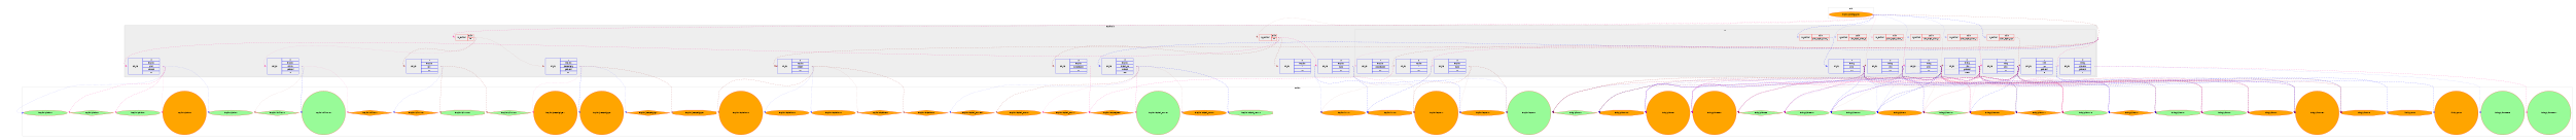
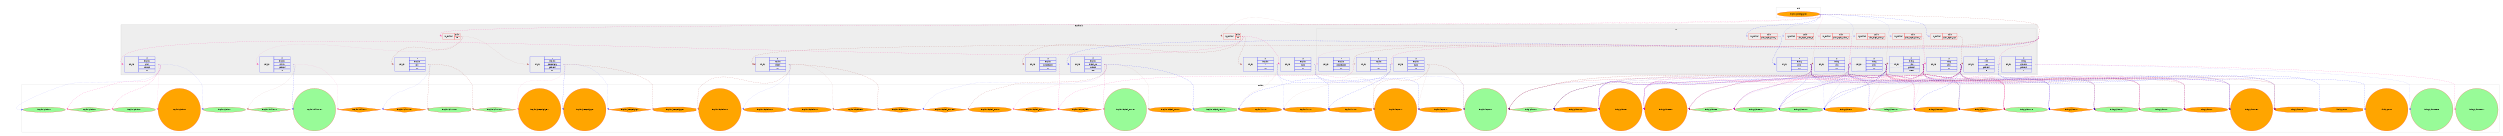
  digraph {
    compound=true
    concentrate=true
    fontname="Patrick Hand"
    fontsize=10
    newrank=true
    rankdir=TB
    ranksep=1.5
    node [color=red fillcolor=orange fontname="Patrick Hand" fontsize=10 shape=none style=filled]
    edge [arrowhead=vee color=blue fontname="Patrick Hand" headport=w style=dotted tailport=e weight=100]
    n1 [label="dev-python/jaraco-logging-1.5.2" shape=ellipse width=4]
    n2 [color=blue label=<<TABLE BORDER="0" CELLBORDER="1" CELLSPACING="0" CELLPADDING="4" WIDTH="220"><TR><TD ROWSPAN="6" CELLPADDING="30">pack_dep</TD></TR><TR><TD WIDTH="110">no</TD></TR><TR><TD>dev-python</TD></TR><TR><TD>sphinx</TD></TR><TR><TD>none</TD></TR><TR><TD></TD></TR></TABLE>> fillcolor="" style=""]
    n3 [color=blue label=<<TABLE BORDER="0" CELLBORDER="1" CELLSPACING="0" CELLPADDING="4" WIDTH="220"><TR><TD ROWSPAN="6" CELLPADDING="30">pack_dep</TD></TR><TR><TD WIDTH="110">no</TD></TR><TR><TD>dev-python</TD></TR><TR><TD>jaraco-packaging</TD></TR><TR><TD>greaterequal</TD></TR><TR><TD>3.2</TD></TR></TABLE>> fillcolor="" style=""]
    n4 [color=blue label=<<TABLE BORDER="0" CELLBORDER="1" CELLSPACING="0" CELLPADDING="4" WIDTH="220"><TR><TD ROWSPAN="6" CELLPADDING="30">pack_dep</TD></TR><TR><TD WIDTH="110">no</TD></TR><TR><TD>dev-python</TD></TR><TR><TD>rst-linker</TD></TR><TR><TD>greaterequal</TD></TR><TR><TD>1.9</TD></TR></TABLE>> fillcolor="" style=""]
    n5 [label=<<TABLE BORDER="0" CELLBORDER="1" CELLSPACING="0" CELLPADDING="4"><TR><TD ROWSPAN="3" CELLPADDING="10">use_conditional</TD></TR><TR><TD>positive</TD></TR><TR><TD>doc</TD></TR></TABLE>> fillcolor="" style=""]
    n6 [color=blue label=<<TABLE BORDER="0" CELLBORDER="1" CELLSPACING="0" CELLPADDING="4" WIDTH="220"><TR><TD ROWSPAN="6" CELLPADDING="30">pack_dep</TD></TR><TR><TD WIDTH="110">no</TD></TR><TR><TD>dev-python</TD></TR><TR><TD>namespace-jaraco</TD></TR><TR><TD>none</TD></TR><TR><TD></TD></TR></TABLE>> fillcolor="" style=""]
    n7 [color=blue label=<<TABLE BORDER="0" CELLBORDER="1" CELLSPACING="0" CELLPADDING="4" WIDTH="220"><TR><TD ROWSPAN="6" CELLPADDING="30">pack_dep</TD></TR><TR><TD WIDTH="110">no</TD></TR><TR><TD>dev-python</TD></TR><TR><TD>six</TD></TR><TR><TD>none</TD></TR><TR><TD></TD></TR></TABLE>> fillcolor="" style=""]
    n8 [color=blue label=<<TABLE BORDER="0" CELLBORDER="1" CELLSPACING="0" CELLPADDING="4" WIDTH="220"><TR><TD ROWSPAN="6" CELLPADDING="30">pack_dep</TD></TR><TR><TD WIDTH="110">no</TD></TR><TR><TD>dev-python</TD></TR><TR><TD>tempora</TD></TR><TR><TD>none</TD></TR><TR><TD></TD></TR></TABLE>> fillcolor="" style=""]
    n9 [color=blue label=<<TABLE BORDER="0" CELLBORDER="1" CELLSPACING="0" CELLPADDING="4" WIDTH="220"><TR><TD ROWSPAN="6" CELLPADDING="30">pack_dep</TD></TR><TR><TD WIDTH="110">no</TD></TR><TR><TD>dev-python</TD></TR><TR><TD>pytest</TD></TR><TR><TD>greaterequal</TD></TR><TR><TD>2.8</TD></TR></TABLE>> fillcolor="" style=""]
    n10 [label=<<TABLE BORDER="0" CELLBORDER="1" CELLSPACING="0" CELLPADDING="4"><TR><TD ROWSPAN="3" CELLPADDING="10">use_conditional</TD></TR><TR><TD>positive</TD></TR><TR><TD>test</TD></TR></TABLE>> fillcolor="" style=""]
    n11 [color=blue label=<<TABLE BORDER="0" CELLBORDER="1" CELLSPACING="0" CELLPADDING="4" WIDTH="220"><TR><TD ROWSPAN="6" CELLPADDING="30">pack_dep</TD></TR><TR><TD WIDTH="110">no</TD></TR><TR><TD>dev-python</TD></TR><TR><TD>setuptools</TD></TR><TR><TD>none</TD></TR><TR><TD></TD></TR></TABLE>> fillcolor="" style=""]
    n12 [color=blue label=<<TABLE BORDER="0" CELLBORDER="1" CELLSPACING="0" CELLPADDING="4" WIDTH="220"><TR><TD ROWSPAN="6" CELLPADDING="30">pack_dep</TD></TR><TR><TD WIDTH="110">no</TD></TR><TR><TD>dev-python</TD></TR><TR><TD>setuptools_scm</TD></TR><TR><TD>greaterequal</TD></TR><TR><TD>1.15.0</TD></TR></TABLE>> fillcolor="" style=""]
    n13 [color=blue label=<<TABLE BORDER="0" CELLBORDER="1" CELLSPACING="0" CELLPADDING="4" WIDTH="220"><TR><TD ROWSPAN="6" CELLPADDING="30">pack_dep</TD></TR><TR><TD WIDTH="110">no</TD></TR><TR><TD>virtual</TD></TR><TR><TD>pypy3</TD></TR><TR><TD>greaterequal</TD></TR><TR><TD>5</TD></TR></TABLE>> fillcolor="" style=""]
    n14 [label=<<TABLE BORDER="0" CELLBORDER="1" CELLSPACING="0" CELLPADDING="4"><TR><TD ROWSPAN="3" CELLPADDING="10">use_conditional</TD></TR><TR><TD>positive</TD></TR><TR><TD>python_targets_pypy3</TD></TR></TABLE>> fillcolor="" style=""]
    n15 [color=blue label=<<TABLE BORDER="0" CELLBORDER="1" CELLSPACING="0" CELLPADDING="4" WIDTH="220"><TR><TD ROWSPAN="6" CELLPADDING="30">pack_dep</TD></TR><TR><TD WIDTH="110">no</TD></TR><TR><TD>dev-lang</TD></TR><TR><TD>python</TD></TR><TR><TD>greaterequal</TD></TR><TR><TD>2.7.5-r2</TD></TR></TABLE>> fillcolor="" style=""]
    n16 [label=<<TABLE BORDER="0" CELLBORDER="1" CELLSPACING="0" CELLPADDING="4"><TR><TD ROWSPAN="3" CELLPADDING="10">use_conditional</TD></TR><TR><TD>positive</TD></TR><TR><TD>python_targets_python2_7</TD></TR></TABLE>> fillcolor="" style=""]
    n17 [color=blue label=<<TABLE BORDER="0" CELLBORDER="1" CELLSPACING="0" CELLPADDING="4" WIDTH="220"><TR><TD ROWSPAN="6" CELLPADDING="30">pack_dep</TD></TR><TR><TD WIDTH="110">no</TD></TR><TR><TD>dev-lang</TD></TR><TR><TD>python</TD></TR><TR><TD>none</TD></TR><TR><TD></TD></TR></TABLE>> fillcolor="" style=""]
    n18 [label=<<TABLE BORDER="0" CELLBORDER="1" CELLSPACING="0" CELLPADDING="4"><TR><TD ROWSPAN="3" CELLPADDING="10">use_conditional</TD></TR><TR><TD>positive</TD></TR><TR><TD>python_targets_python3_4</TD></TR></TABLE>> fillcolor="" style=""]
    n19 [color=blue label=<<TABLE BORDER="0" CELLBORDER="1" CELLSPACING="0" CELLPADDING="4" WIDTH="220"><TR><TD ROWSPAN="6" CELLPADDING="30">pack_dep</TD></TR><TR><TD WIDTH="110">no</TD></TR><TR><TD>dev-lang</TD></TR><TR><TD>python</TD></TR><TR><TD>none</TD></TR><TR><TD></TD></TR></TABLE>> fillcolor="" style=""]
    n20 [label=<<TABLE BORDER="0" CELLBORDER="1" CELLSPACING="0" CELLPADDING="4"><TR><TD ROWSPAN="3" CELLPADDING="10">use_conditional</TD></TR><TR><TD>positive</TD></TR><TR><TD>python_targets_python3_5</TD></TR></TABLE>> fillcolor="" style=""]
    n21 [color=blue label=<<TABLE BORDER="0" CELLBORDER="1" CELLSPACING="0" CELLPADDING="4" WIDTH="220"><TR><TD ROWSPAN="6" CELLPADDING="30">pack_dep</TD></TR><TR><TD WIDTH="110">no</TD></TR><TR><TD>dev-lang</TD></TR><TR><TD>python</TD></TR><TR><TD>none</TD></TR><TR><TD></TD></TR></TABLE>> fillcolor="" style=""]
    n22 [label=<<TABLE BORDER="0" CELLBORDER="1" CELLSPACING="0" CELLPADDING="4"><TR><TD ROWSPAN="3" CELLPADDING="10">use_conditional</TD></TR><TR><TD>positive</TD></TR><TR><TD>python_targets_python3_6</TD></TR></TABLE>> fillcolor="" style=""]
    n23 [color=blue label=<<TABLE BORDER="0" CELLBORDER="1" CELLSPACING="0" CELLPADDING="4" WIDTH="220"><TR><TD ROWSPAN="6" CELLPADDING="30">pack_dep</TD></TR><TR><TD WIDTH="110">no</TD></TR><TR><TD>dev-lang</TD></TR><TR><TD>python</TD></TR><TR><TD>none</TD></TR><TR><TD></TD></TR></TABLE>> fillcolor="" style=""]
    n24 [label=<<TABLE BORDER="0" CELLBORDER="1" CELLSPACING="0" CELLPADDING="4"><TR><TD ROWSPAN="3" CELLPADDING="10">use_conditional</TD></TR><TR><TD>positive</TD></TR><TR><TD>python_targets_python3_7</TD></TR></TABLE>> fillcolor="" style=""]
    n25 [color=blue label=<<TABLE BORDER="0" CELLBORDER="1" CELLSPACING="0" CELLPADDING="4" WIDTH="220"><TR><TD ROWSPAN="6" CELLPADDING="30">pack_dep</TD></TR><TR><TD WIDTH="110">no</TD></TR><TR><TD>dev-lang</TD></TR><TR><TD>python-exec</TD></TR><TR><TD>greaterequal</TD></TR><TR><TD>2</TD></TR></TABLE>> fillcolor="" style=""]
    n26 [color=blue label=<<TABLE BORDER="0" CELLBORDER="1" CELLSPACING="0" CELLPADDING="4" WIDTH="220"><TR><TD ROWSPAN="6" CELLPADDING="30">pack_dep</TD></TR><TR><TD WIDTH="110">no</TD></TR><TR><TD>dev-python</TD></TR><TR><TD>namespace-jaraco</TD></TR><TR><TD>none</TD></TR><TR><TD></TD></TR></TABLE>> fillcolor="" style=""]
    n27 [color=blue label=<<TABLE BORDER="0" CELLBORDER="1" CELLSPACING="0" CELLPADDING="4" WIDTH="220"><TR><TD ROWSPAN="6" CELLPADDING="30">pack_dep</TD></TR><TR><TD WIDTH="110">no</TD></TR><TR><TD>dev-python</TD></TR><TR><TD>six</TD></TR><TR><TD>none</TD></TR><TR><TD></TD></TR></TABLE>> fillcolor="" style=""]
    n28 [color=blue label=<<TABLE BORDER="0" CELLBORDER="1" CELLSPACING="0" CELLPADDING="4" WIDTH="220"><TR><TD ROWSPAN="6" CELLPADDING="30">pack_dep</TD></TR><TR><TD WIDTH="110">no</TD></TR><TR><TD>dev-python</TD></TR><TR><TD>tempora</TD></TR><TR><TD>none</TD></TR><TR><TD></TD></TR></TABLE>> fillcolor="" style=""]
    n29 [fillcolor=palegreen label="dev-python/rst-linker-1.10" shape=diamond width=4]
    n30 [label="dev-python/rst-linker-1.7" shape=diamond width=4]
    n31 [fillcolor=palegreen label="dev-python/rst-linker-1.9-r1" shape=circle width=4]
    n32 [label="dev-python/jaraco-packaging-4.1" shape=diamond width=4]
    n33 [label="dev-python/jaraco-packaging-5.1" shape=circle width=4]
    n34 [label="dev-python/jaraco-packaging-5.1.1" shape=circle width=4]
    n35 [label="dev-python/jaraco-packaging-5.2" shape=octagon width=4]
    n36 [label="dev-python/sphinx-1.2.2-r1" shape=diamond width=4]
    n37 [fillcolor=palegreen label="dev-python/sphinx-1.2.3-r1" shape=diamond width=4]
    n38 [fillcolor=palegreen label="dev-python/sphinx-1.7.5-r1" shape=octagon width=4]
    n39 [label="dev-python/namespace-jaraco-1" shape=diamond width=4]
    n40 [label="dev-python/six-1.10.0" shape=octagon width=4]
    n41 [label="dev-python/six-1.11.0" shape=ellipse width=4]
+   n42 [label="dev-python/six-1.12.0" shape=ellipse width=4]
    n43 [label="dev-python/tempora-1.13" shape=ellipse width=4]
    n44 [label="dev-python/tempora-1.14" shape=circle width=4]
    n45 [fillcolor=palegreen label="dev-python/tempora-1.7" shape=circle width=4]
    n46 [fillcolor=palegreen label="dev-python/pytest-3.10.1" shape=ellipse width=4]
    n47 [fillcolor=palegreen label="dev-python/pytest-3.2.2" shape=diamond width=4]
    n48 [fillcolor=palegreen label="dev-python/pytest-3.4.2" shape=ellipse width=4]
    n49 [fillcolor=palegreen label="dev-python/pytest-4.2.1" shape=ellipse width=4]
    n50 [label="dev-python/pytest-4.3.0" shape=circle width=4]
    n51 [label="dev-python/setuptools-36.7.2" shape=ellipse width=4]
    n52 [label="dev-python/setuptools-40.6.3" shape=ellipse width=4]
    n53 [label="dev-python/setuptools-40.7.3" shape=circle width=4]
    n54 [label="dev-python/setuptools-40.8.0" shape=diamond width=4]
    n55 [label="dev-python/setuptools-9999" shape=diamond width=4]
    n56 [label="dev-python/setuptools_scm-1.15.6-r1" shape=diamond width=4]
    n57 [fillcolor=palegreen label="dev-python/setuptools_scm-1.15.7" shape=circle width=4]
    n58 [label="dev-python/setuptools_scm-1.16.1" shape=diamond width=4]
    n59 [fillcolor=palegreen label="dev-python/setuptools_scm-2.1.0" shape=octagon width=4]
    n60 [label="dev-python/setuptools_scm-3.1.0" shape=ellipse width=4]
    n61 [label="dev-python/setuptools_scm-3.2.0" shape=ellipse width=4]
    n62 [label="virtual/pypy3-6.0.0" shape=circle width=4]
    n63 [label="virtual/pypy3-7.0.0" shape=octagon width=4]
    n64 [fillcolor=palegreen label="dev-lang/python-2.7.15" shape=ellipse width=4]
    n65 [label="dev-lang/python-2.7.16" shape=diamond width=4]
    n66 [label="dev-lang/python-3.4.5-r1" shape=octagon width=4]
    n67 [fillcolor=palegreen label="dev-lang/python-3.4.6-r1" shape=diamond width=4]
    n68 [label="dev-lang/python-3.4.8" shape=ellipse width=4]
    n69 [fillcolor=palegreen label="dev-lang/python-3.4.8-r1" shape=octagon width=4]
    n70 [fillcolor=palegreen label="dev-lang/python-3.5.4-r1" shape=ellipse width=4]
    n71 [fillcolor=palegreen label="dev-lang/python-3.5.5" shape=diamond width=4]
    n72 [label="dev-lang/python-3.5.5-r1" shape=circle width=4]
    n73 [label="dev-lang/python-3.5.6" shape=circle width=4]
    n74 [label="dev-lang/python-3.6.3-r1" shape=octagon width=4]
    n75 [fillcolor=palegreen label="dev-lang/python-3.6.4" shape=diamond width=4]
    n76 [label="dev-lang/python-3.6.5" shape=octagon width=4]
    n77 [label="dev-lang/python-3.6.5-r1" shape=circle width=4]
    n78 [label="dev-lang/python-3.6.6" shape=ellipse width=4]
    n79 [fillcolor=palegreen label="dev-lang/python-3.6.8" shape=ellipse width=4]
    n80 [fillcolor=palegreen label="dev-lang/python-3.7.0" shape=octagon width=4]
    n81 [label="dev-lang/python-3.7.2" shape=diamond width=4]
    n82 [fillcolor=palegreen label="dev-lang/python-exec-2.4.6" shape=circle width=4]
    n83 [fillcolor=palegreen label="dev-lang/python-exec-9999" shape=circle width=4]
    subgraph cluster_1 {
      color=gray
      label=<<i>dependencies</i>>
      subgraph cluster_2 {
        color=gray
        fillcolor="#eeeeee"
        label=<<i>compile</i>>
        style=filled
        subgraph sub_3 {
          color=gray
          fillcolor="#eeeeee"
          label=<<i>compile</i>>
          style=filled
          n5
          subgraph sub_4 {
            color=gray
            fillcolor="#eeeeee"
            label=<<i>compile</i>>
            style=filled
            n2
          }
          subgraph sub_5 {
            color=gray
            fillcolor="#eeeeee"
            label=<<i>compile</i>>
            style=filled
            n3
          }
          subgraph sub_6 {
            color=gray
            fillcolor="#eeeeee"
            label=<<i>compile</i>>
            style=filled
            n4
          }
        }
        subgraph sub_7 {
          color=gray
          fillcolor="#eeeeee"
          label=<<i>compile</i>>
          style=filled
          n10
          subgraph sub_8 {
            color=gray
            fillcolor="#eeeeee"
            label=<<i>compile</i>>
            style=filled
            n6
          }
          subgraph sub_9 {
            color=gray
            fillcolor="#eeeeee"
            label=<<i>compile</i>>
            style=filled
            n7
          }
          subgraph sub_10 {
            color=gray
            fillcolor="#eeeeee"
            label=<<i>compile</i>>
            style=filled
            n8
          }
          subgraph sub_11 {
            color=gray
            fillcolor="#eeeeee"
            label=<<i>compile</i>>
            style=filled
            n9
          }
        }
        subgraph sub_12 {
          color=gray
          fillcolor="#eeeeee"
          label=<<i>compile</i>>
          style=filled
          n11
        }
        subgraph sub_13 {
          color=gray
          fillcolor="#eeeeee"
          label=<<i>compile</i>>
          style=filled
          n12
        }
      }
      subgraph cluster_14 {
        color=gray
        fillcolor="#eeeeee"
        label=<<i>compile and run</i>>
        style=filled
      }
      subgraph cluster_15 {
        color=gray
        fillcolor="#eeeeee"
        label=<<i>run</i>>
        style=filled
        subgraph sub_16 {
          color=gray
          fillcolor="#eeeeee"
          label=<<i>run</i>>
          style=filled
          n14
          subgraph sub_17 {
            color=gray
            fillcolor="#eeeeee"
            label=<<i>run</i>>
            style=filled
            n13
          }
        }
        subgraph sub_18 {
          color=gray
          fillcolor="#eeeeee"
          label=<<i>run</i>>
          style=filled
          n16
          subgraph sub_19 {
            color=gray
            fillcolor="#eeeeee"
            label=<<i>run</i>>
            style=filled
            n15
          }
        }
        subgraph sub_20 {
          color=gray
          fillcolor="#eeeeee"
          label=<<i>run</i>>
          style=filled
          n18
          subgraph sub_21 {
            color=gray
            fillcolor="#eeeeee"
            label=<<i>run</i>>
            style=filled
            n17
          }
        }
        subgraph sub_22 {
          color=gray
          fillcolor="#eeeeee"
          label=<<i>run</i>>
          style=filled
          n20
          subgraph sub_23 {
            color=gray
            fillcolor="#eeeeee"
            label=<<i>run</i>>
            style=filled
            n19
          }
        }
        subgraph sub_24 {
          color=gray
          fillcolor="#eeeeee"
          label=<<i>run</i>>
          style=filled
          n22
          subgraph sub_25 {
            color=gray
            fillcolor="#eeeeee"
            label=<<i>run</i>>
            style=filled
            n21
          }
        }
        subgraph sub_26 {
          color=gray
          fillcolor="#eeeeee"
          label=<<i>run</i>>
          style=filled
          n24
          subgraph sub_27 {
            color=gray
            fillcolor="#eeeeee"
            label=<<i>run</i>>
            style=filled
            n23
          }
        }
        subgraph sub_28 {
          color=gray
          fillcolor="#eeeeee"
          label=<<i>run</i>>
          style=filled
          n25
        }
        subgraph sub_29 {
          color=gray
          fillcolor="#eeeeee"
          label=<<i>run</i>>
          style=filled
          n26
        }
        subgraph sub_30 {
          color=gray
          fillcolor="#eeeeee"
          label=<<i>run</i>>
          style=filled
          n27
        }
        subgraph sub_31 {
          color=gray
          fillcolor="#eeeeee"
          label=<<i>run</i>>
          style=filled
          n28
        }
      }
    }
    subgraph cluster_32 {
      color=gray
      label=<<i>ebuild</i>>
      rank=same
      n1
    }
    subgraph cluster_33 {
      color=gray
      label=<<i>candidates</i>>
      rank=same
      subgraph sub_34 {
        color=black
        label=<<i>candidates</i>>
        nodesep=1
        rank=same
        n29
        n30
        n31
      }
      subgraph sub_35 {
        color=black
        label=<<i>candidates</i>>
        nodesep=1
        rank=same
        n32
        n33
        n34
        n35
      }
      subgraph sub_36 {
        color=black
        label=<<i>candidates</i>>
        nodesep=1
        rank=same
        n36
        n37
        n38
      }
      subgraph sub_37 {
        color=black
        label=<<i>candidates</i>>
        nodesep=1
        rank=same
        n39
      }
      subgraph sub_38 {
        color=black
        label=<<i>candidates</i>>
        nodesep=1
        rank=same
        n40
        n41
+       n42
      }
      subgraph sub_39 {
        color=black
        label=<<i>candidates</i>>
        nodesep=1
        rank=same
        n43
        n44
        n45
      }
      subgraph sub_40 {
        color=black
        label=<<i>candidates</i>>
        nodesep=1
        rank=same
        n46
        n47
        n48
        n49
        n50
      }
      subgraph sub_41 {
        color=black
        label=<<i>candidates</i>>
        nodesep=1
        rank=same
        n51
        n52
        n53
        n54
        n55
      }
      subgraph sub_42 {
        color=black
        label=<<i>candidates</i>>
        nodesep=1
        rank=same
        n56
        n57
        n58
        n59
        n60
        n61
      }
      subgraph sub_43 {
        color=black
        label=<<i>candidates</i>>
        nodesep=1
        rank=same
        n62
        n63
      }
      subgraph sub_44 {
        color=black
        label=<<i>candidates</i>>
        nodesep=1
        rank=same
        n64
        n65
        n66
        n67
        n68
        n69
        n70
        n71
        n72
        n73
        n74
        n75
        n76
        n77
        n78
        n79
        n80
        n81
      }
      subgraph sub_45 {
        color=black
        label=<<i>candidates</i>>
        nodesep=1
        rank=same
        n64
        n65
        n66
        n67
        n68
        n69
        n70
        n71
        n72
        n73
        n74
        n75
        n76
        n77
        n78
        n79
        n80
        n81
      }
      subgraph sub_46 {
        color=black
        label=<<i>candidates</i>>
        nodesep=1
        rank=same
        n64
        n65
        n66
        n67
        n68
        n69
        n70
        n71
        n72
        n73
        n74
        n75
        n76
        n77
        n78
        n79
        n80
        n81
      }
      subgraph sub_47 {
        color=black
        label=<<i>candidates</i>>
        nodesep=1
        rank=same
        n64
        n65
        n66
        n67
        n68
        n69
        n70
        n71
        n72
        n73
        n74
        n75
        n76
        n77
        n78
        n79
        n80
        n81
      }
      subgraph sub_48 {
        color=black
        label=<<i>candidates</i>>
        nodesep=1
        rank=same
        n64
        n65
        n66
        n67
        n68
        n69
        n70
        n71
        n72
        n73
        n74
        n75
        n76
        n77
        n78
        n79
        n80
        n81
      }
      subgraph sub_49 {
        color=black
        label=<<i>candidates</i>>
        nodesep=1
        rank=same
        n82
        n83
      }
      subgraph sub_50 {
        color=black
        label=<<i>candidates</i>>
        nodesep=1
        rank=same
        n39
      }
      subgraph sub_51 {
        color=black
        label=<<i>candidates</i>>
        nodesep=1
        rank=same
        n40
        n41
+       n42
      }
      subgraph sub_52 {
        color=black
        label=<<i>candidates</i>>
        nodesep=1
        rank=same
        n43
        n44
        n45
      }
    }
    n1 -> n5 [color=deeppink style=dashed weight=20]
    n1 -> n10 [color=brown weight=20]
    n1 -> n11 [color=brown style=dashed weight=20]
    n1 -> n12 [style=dashed weight=20]
    n1 -> n14 [arrowhead=odot style=dashed weight=20]
    n1 -> n16 [arrowhead=odot weight=20]
    n1 -> n18 [arrowhead=odot color=deeppink weight=20]
    n1 -> n20 [arrowhead=odot weight=20]
    n1 -> n22 [arrowhead=odot style=dashed weight=20]
    n1 -> n24 [arrowhead=odot weight=20]
    n1 -> n25 [arrowhead=odot color=deeppink style=dashed weight=20]
    n1 -> n26 [arrowhead=odot color=deeppink weight=20]
    n1 -> n27 [arrowhead=odot color=brown style=dashed weight=20]
    n1 -> n28 [arrowhead=odot color=deeppink style=dashed weight=20]
    n2 -> n36
    n2 -> n37 [color=brown style=dashed]
    n2 -> n38 [color=brown style=dashed]
    n3 -> n32
    n3 -> n33 [style=dashed]
    n3 -> n34 [color=deeppink]
    n3 -> n35 [color=brown style=dashed]
    n4 -> n29 [color=brown]
    n4 -> n30 [color=deeppink]
    n4 -> n31 [style=dashed]
    n5 -> n2 [color=brown style=dashed weight=20]
    n5 -> n3 [color=brown weight=20]
    n5 -> n4 [color=deeppink weight=20]
    n6 -> n39 [color=deeppink style=dashed]
    n7 -> n40 [style=dashed]
    n7 -> n41
+   n7 -> n42 [color=brown]
    n8 -> n43 [style=dashed]
    n8 -> n44 [color=brown]
    n8 -> n45
    n9 -> n46 [color=deeppink style=dashed]
    n9 -> n47 [color=deeppink style=dashed]
    n9 -> n48
    n9 -> n49
    n9 -> n50 [color=deeppink]
    n10 -> n6 [color=brown style=dashed weight=20]
    n10 -> n7 [color=brown style=dashed weight=20]
    n10 -> n8 [color=deeppink style=dashed weight=20]
    n10 -> n9 [color=deeppink style=dashed weight=20]
    n11 -> n51
    n11 -> n52
    n11 -> n53 [color=brown style=dashed]
    n11 -> n54 [color=brown style=dashed]
    n11 -> n55 [color=brown]
    n12 -> n56
    n12 -> n57 [color=deeppink style=dashed]
    n12 -> n58 [color=deeppink]
    n12 -> n59 [style=dashed]
    n12 -> n60 [color=brown]
    n12 -> n61 [color=brown style=dashed]
    n13 -> n62 [style=dashed]
    n13 -> n63 [style=dashed]
    n14 -> n13 [color=brown style=dashed weight=20]
    n15 -> n64 [color=deeppink style=dashed]
    n15 -> n65 [color=brown]
    n15 -> n66 [color=deeppink]
    n15 -> n67 [color=deeppink]
    n15 -> n68 [color=brown]
    n15 -> n69 [color=deeppink style=dashed]
    n15 -> n70 [color=brown]
    n15 -> n71 [color=deeppink style=dashed]
    n15 -> n72 [color=deeppink]
    n15 -> n73 [style=dashed]
    n15 -> n74 [color=brown]
    n15 -> n75 [color=deeppink]
    n15 -> n76 [style=dashed]
    n15 -> n77 [style=dashed]
    n15 -> n78 [color=deeppink style=dashed]
    n15 -> n79 [color=brown style=dashed]
    n15 -> n80 [color=deeppink style=dashed]
    n15 -> n81 [color=deeppink]
    n16 -> n15 [color=brown weight=20]
    n17 -> n64 [color=deeppink style=dashed]
    n17 -> n65 [style=dashed]
    n17 -> n66 [color=deeppink style=dashed]
    n17 -> n67 [color=brown]
    n17 -> n68 [style=dashed]
    n17 -> n69 [style=dashed]
    n17 -> n70
    n17 -> n71
    n17 -> n72 [style=dashed]
    n17 -> n73
    n17 -> n74 [color=brown style=dashed]
    n17 -> n75 [color=brown style=dashed]
    n17 -> n76 [color=brown]
    n17 -> n77 [color=brown]
    n17 -> n78 [color=brown]
    n17 -> n79 [color=deeppink style=dashed]
    n17 -> n80 [color=brown style=dashed]
    n17 -> n81 [color=deeppink]
    n18 -> n17 [color=deeppink style=dashed weight=20]
    n19 -> n64 [color=deeppink]
    n19 -> n65 [color=brown]
    n19 -> n66 [color=brown]
    n19 -> n67 [color=deeppink]
    n19 -> n68
    n19 -> n69 [color=brown]
    n19 -> n70
    n19 -> n71 [color=brown]
    n19 -> n72
    n19 -> n73 [color=deeppink]
    n19 -> n74
    n19 -> n75 [color=brown]
    n19 -> n76 [color=brown]
    n19 -> n77 [color=deeppink style=dashed]
    n19 -> n78
    n19 -> n79
    n19 -> n80
    n19 -> n81
    n20 -> n19 [color=brown weight=20]
    n21 -> n64 [color=deeppink style=dashed]
    n21 -> n65 [color=brown]
    n21 -> n66 [color=deeppink]
    n21 -> n67 [style=dashed]
    n21 -> n68
    n21 -> n69 [style=dashed]
    n21 -> n70 [color=deeppink]
    n21 -> n71 [color=deeppink]
    n21 -> n72 [color=deeppink style=dashed]
    n21 -> n73
    n21 -> n74 [color=brown style=dashed]
    n21 -> n75
    n21 -> n76 [color=deeppink]
    n21 -> n77 [style=dashed]
    n21 -> n78 [color=brown style=dashed]
    n21 -> n79 [color=brown]
    n21 -> n80 [color=brown]
    n21 -> n81
    n22 -> n21 [style=dashed weight=20]
    n23 -> n64 [color=brown style=dashed]
    n23 -> n65
    n23 -> n66 [style=dashed]
    n23 -> n67 [color=brown]
    n23 -> n68 [style=dashed]
    n23 -> n69
    n23 -> n70 [color=deeppink style=dashed]
    n23 -> n71 [color=brown]
    n23 -> n72 [color=deeppink style=dashed]
    n23 -> n73 [color=deeppink style=dashed]
    n23 -> n74
    n23 -> n75 [color=brown style=dashed]
    n23 -> n76 [color=brown style=dashed]
    n23 -> n77 [color=brown]
    n23 -> n78 [color=deeppink]
    n23 -> n79 [color=deeppink style=dashed]
    n23 -> n80
    n23 -> n81 [style=dashed]
    n24 -> n23 [color=deeppink style=dashed weight=20]
    n25 -> n82 [color=deeppink style=dashed]
    n25 -> n83
    n26 -> n39 [color=deeppink style=dashed]
    n27 -> n40 [style=dashed]
    n27 -> n41 [color=brown]
+   n27 -> n42 [style=dashed]
    n28 -> n43 [color=brown]
    n28 -> n44 [color=brown style=dashed]
    n28 -> n45 [color=brown style=dashed]
  }
